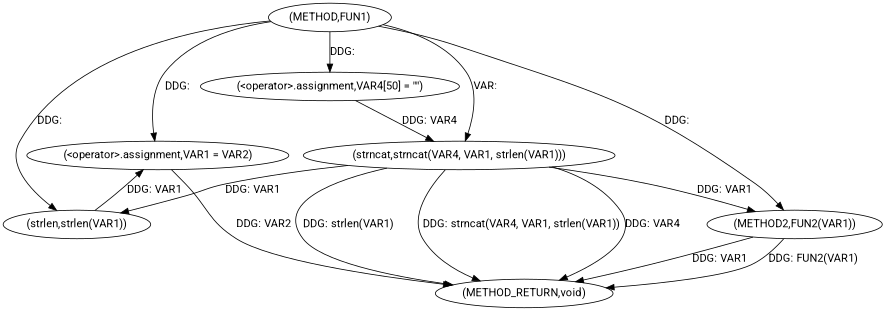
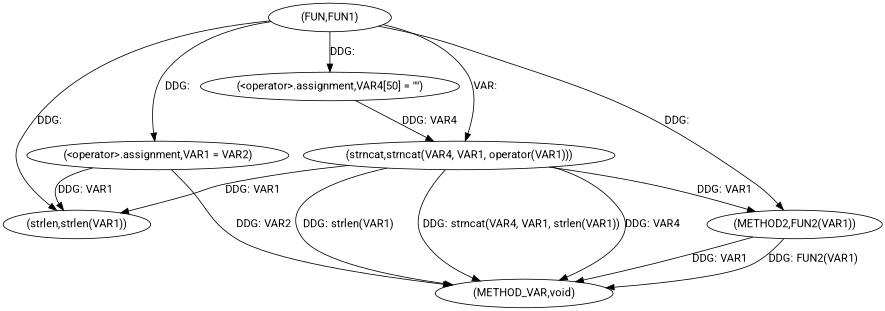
  digraph {
    fontname=Roboto
    node [fontname=Roboto]
    edge [fontname=Roboto]
-   n1 [label="(METHOD,FUN1)"]
+   n1 [label="(FUN,FUN1)"]
    n2 [label="(<operator>.assignment,VAR1 = VAR2)"]
    n3 [label="(<operator>.assignment,VAR4[50] = \"\")"]
-   n4 [label="(strncat,strncat(VAR4, VAR1, strlen(VAR1)))"]
+   n4 [label="(strncat,strncat(VAR4, VAR1, operator(VAR1)))"]
    n5 [label="(strlen,strlen(VAR1))"]
    n6 [label="(METHOD2,FUN2(VAR1))"]
-   n7 [label="(METHOD_RETURN,void)"]
+   n7 [label="(METHOD_VAR,void)"]
    n1 -> n2 [label="DDG: "]
    n1 -> n3 [label="DDG: "]
    n1 -> n4 [label="VAR: "]
    n1 -> n5 [label="DDG: "]
    n1 -> n6 [label="DDG: "]
-   n5 -> n2 [label="DDG: VAR1"]
+   n2 -> n5 [label="DDG: VAR1"]
    n2 -> n7 [label="DDG: VAR2"]
    n3 -> n4 [label="DDG: VAR4"]
    n4 -> n5 [label="DDG: VAR1"]
    n4 -> n6 [label="DDG: VAR1"]
    n4 -> n7 [label="DDG: strlen(VAR1)"]
    n4 -> n7 [label="DDG: strncat(VAR4, VAR1, strlen(VAR1))"]
    n4 -> n7 [label="DDG: VAR4"]
    n6 -> n7 [label="DDG: VAR1"]
    n6 -> n7 [label="DDG: FUN2(VAR1)"]
  }
